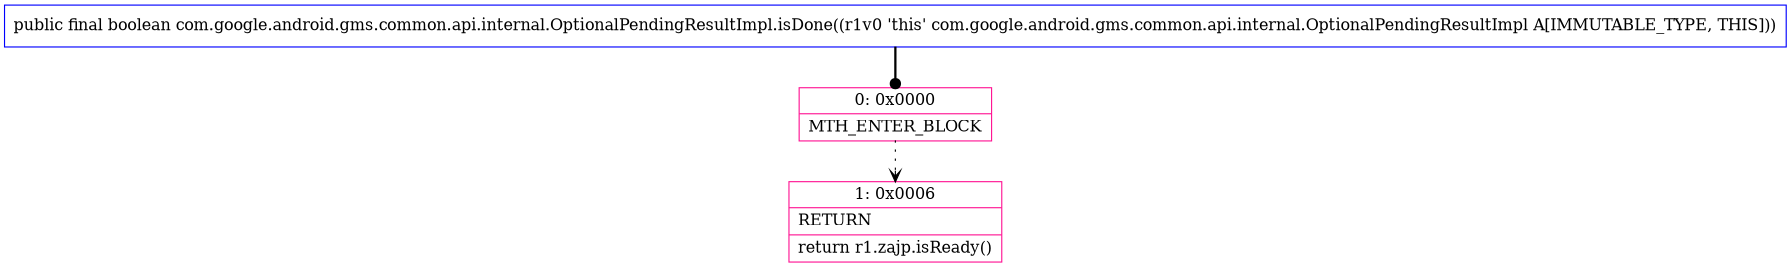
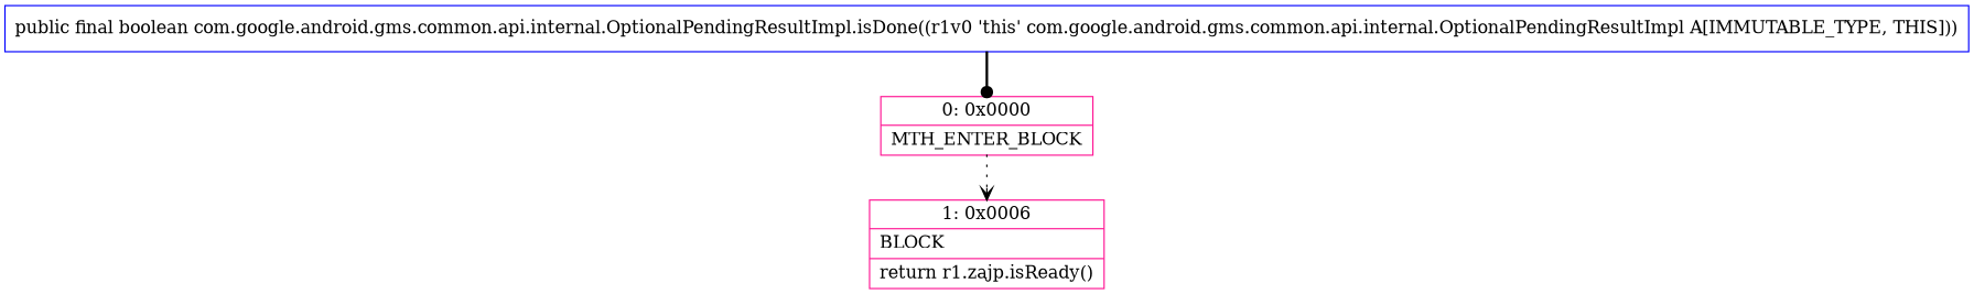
  digraph {
    node [shape=record color=deeppink]
    n1 [label="{0\:\ 0x0000|MTH_ENTER_BLOCK\l}"]
-   n2 [label="{1\:\ 0x0006|RETURN\l|return r1.zajp.isReady()\l}"]
+   n2 [label="{1\:\ 0x0006|BLOCK\l|return r1.zajp.isReady()\l}"]
    n3 [label="{public final boolean com.google.android.gms.common.api.internal.OptionalPendingResultImpl.isDone((r1v0 'this' com.google.android.gms.common.api.internal.OptionalPendingResultImpl A[IMMUTABLE_TYPE, THIS])) }" color=blue]
    n1 -> n2 [style=dotted arrowhead=vee]
    n3 -> n1 [style=bold arrowhead=dot]
  }
